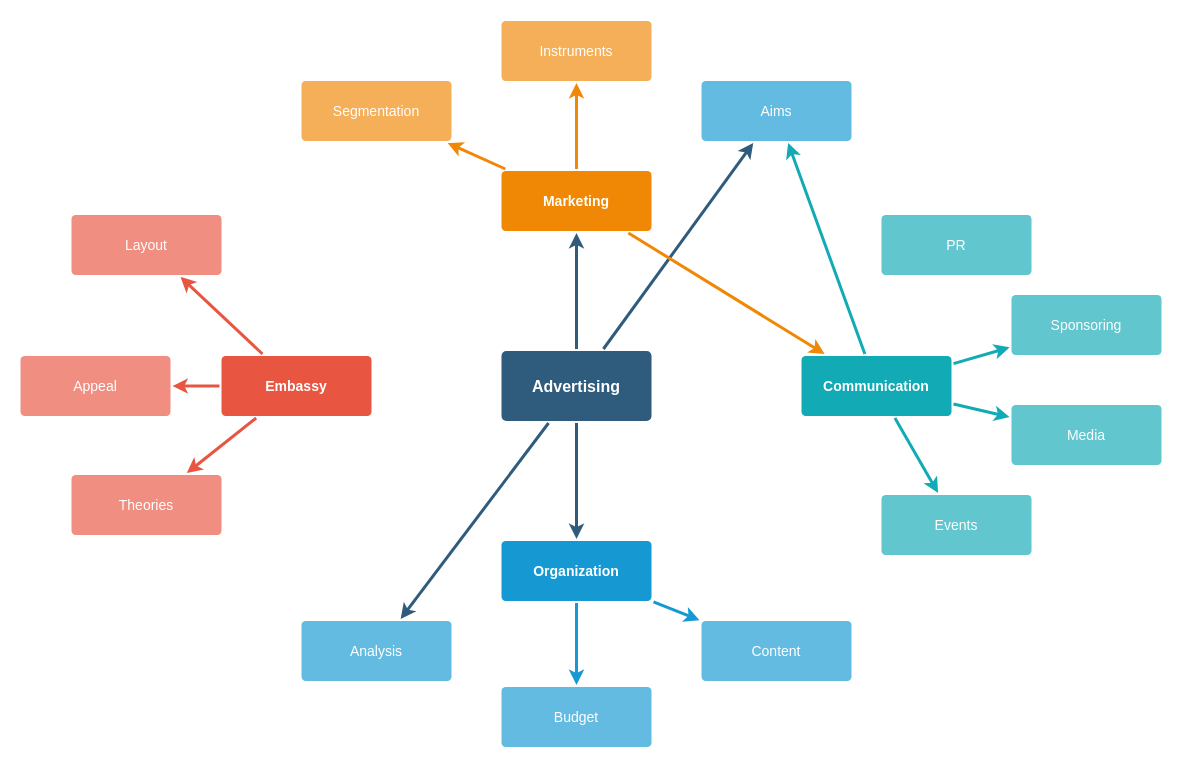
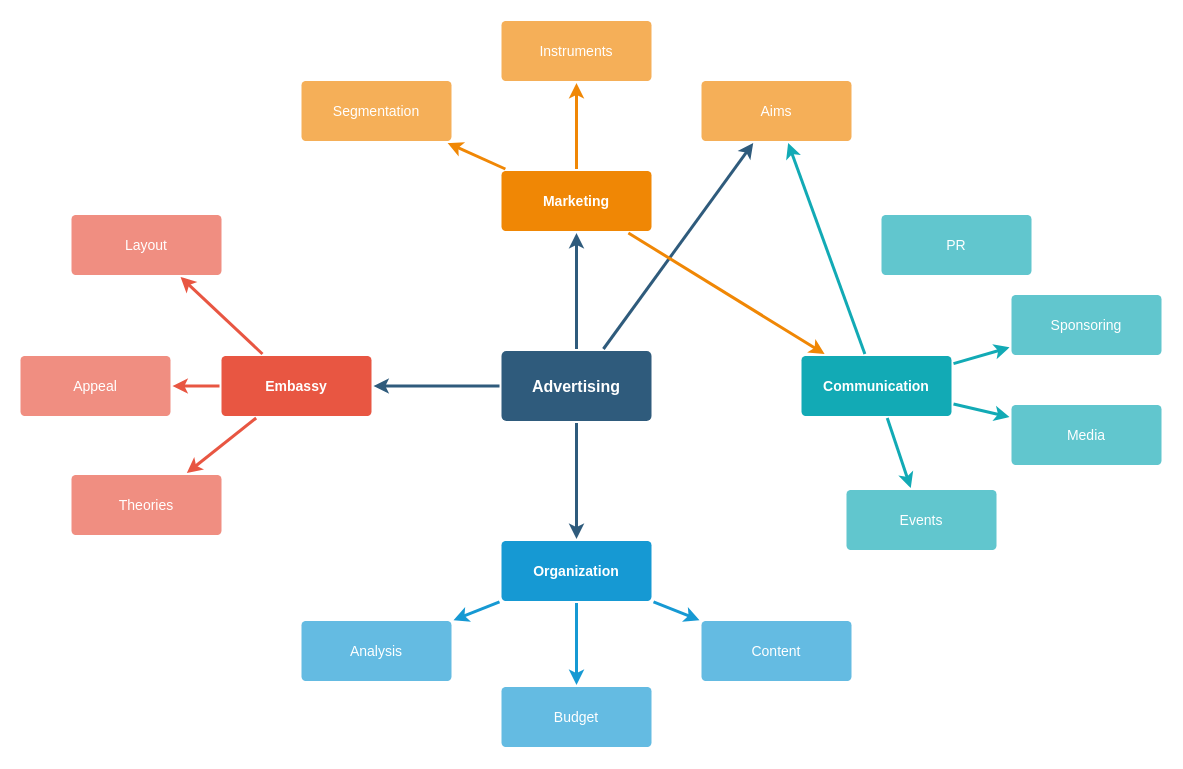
  <mxCell id="0" />
  <mxCell id="1" parent="0" />
  <mxCell id="2" value="" style="edgeStyle=none;rounded=0;jumpStyle=none;html=1;shadow=0;labelBackgroundColor=none;startArrow=none;startFill=0;endArrow=classic;endFill=1;jettySize=auto;orthogonalLoop=1;strokeColor=#2F5B7C;strokeWidth=3;fontFamily=Helvetica;fontSize=16;fontColor=#23445D;spacing=5;" parent="1" source="6" target="21" edge="1"><mxGeometry relative="1" as="geometry" /></mxCell>
  <mxCell id="3" value="" style="edgeStyle=none;rounded=0;jumpStyle=none;html=1;shadow=0;labelBackgroundColor=none;startArrow=none;startFill=0;endArrow=classic;endFill=1;jettySize=auto;orthogonalLoop=1;strokeColor=#2F5B7C;strokeWidth=3;fontFamily=Helvetica;fontSize=16;fontColor=#23445D;spacing=5;" parent="1" source="6" target="22" edge="1"><mxGeometry relative="1" as="geometry" /></mxCell>
  <mxCell id="4" value="" style="edgeStyle=none;rounded=0;jumpStyle=none;html=1;shadow=0;labelBackgroundColor=none;startArrow=none;startFill=0;endArrow=classic;endFill=1;jettySize=auto;orthogonalLoop=1;strokeColor=#2F5B7C;strokeWidth=3;fontFamily=Helvetica;fontSize=16;fontColor=#23445D;spacing=5;" parent="1" source="6" target="17" edge="1"><mxGeometry relative="1" as="geometry" /></mxCell>
- <mxCell id="5" value="" style="edgeStyle=none;rounded=0;jumpStyle=none;html=1;shadow=0;labelBackgroundColor=none;startArrow=none;startFill=0;endArrow=classic;endFill=1;jettySize=auto;orthogonalLoop=1;strokeColor=#2F5B7C;strokeWidth=3;fontFamily=Helvetica;fontSize=16;fontColor=#23445D;spacing=5;" parent="1" source="6" target="20" edge="1"><mxGeometry relative="1" as="geometry" /></mxCell>
+ <mxCell id="5" value="" style="edgeStyle=none;rounded=0;jumpStyle=none;html=1;shadow=0;labelBackgroundColor=none;startArrow=none;startFill=0;endArrow=classic;endFill=1;jettySize=auto;orthogonalLoop=1;strokeColor=#2F5B7C;strokeWidth=3;fontFamily=Helvetica;fontSize=16;fontColor=#23445D;spacing=5;" parent="1" source="6" target="10" edge="1"><mxGeometry relative="1" as="geometry" /></mxCell>
  <mxCell id="6" value="Advertising" style="rounded=1;whiteSpace=wrap;html=1;shadow=0;labelBackgroundColor=none;strokeColor=none;strokeWidth=3;fillColor=#2F5B7C;fontFamily=Helvetica;fontSize=16;fontColor=#FFFFFF;align=center;fontStyle=1;spacing=5;arcSize=7;perimeterSpacing=2;" parent="1" vertex="1"><mxGeometry x="501" y="350.5" width="150" height="70" as="geometry" /></mxCell>
  <mxCell id="7" value="" style="edgeStyle=none;rounded=1;jumpStyle=none;html=1;shadow=0;labelBackgroundColor=none;startArrow=none;startFill=0;jettySize=auto;orthogonalLoop=1;strokeColor=#E85642;strokeWidth=3;fontFamily=Helvetica;fontSize=14;fontColor=#FFFFFF;spacing=5;fontStyle=1;fillColor=#b0e3e6;" parent="1" source="10" target="13" edge="1"><mxGeometry relative="1" as="geometry" /></mxCell>
  <mxCell id="8" value="" style="edgeStyle=none;rounded=1;jumpStyle=none;html=1;shadow=0;labelBackgroundColor=none;startArrow=none;startFill=0;jettySize=auto;orthogonalLoop=1;strokeColor=#E85642;strokeWidth=3;fontFamily=Helvetica;fontSize=14;fontColor=#FFFFFF;spacing=5;fontStyle=1;fillColor=#b0e3e6;" parent="1" source="10" target="12" edge="1"><mxGeometry relative="1" as="geometry" /></mxCell>
  <mxCell id="9" value="" style="edgeStyle=none;rounded=1;jumpStyle=none;html=1;shadow=0;labelBackgroundColor=none;startArrow=none;startFill=0;jettySize=auto;orthogonalLoop=1;strokeColor=#E85642;strokeWidth=3;fontFamily=Helvetica;fontSize=14;fontColor=#FFFFFF;spacing=5;fontStyle=1;fillColor=#b0e3e6;" parent="1" source="10" target="11" edge="1"><mxGeometry relative="1" as="geometry" /></mxCell>
  <mxCell id="10" value="Embassy" style="rounded=1;whiteSpace=wrap;html=1;shadow=0;labelBackgroundColor=none;strokeColor=none;strokeWidth=3;fillColor=#e85642;fontFamily=Helvetica;fontSize=14;fontColor=#FFFFFF;align=center;spacing=5;fontStyle=1;arcSize=7;perimeterSpacing=2;" parent="1" vertex="1"><mxGeometry x="221" y="355.5" width="150" height="60" as="geometry" /></mxCell>
  <mxCell id="11" value="Theories" style="rounded=1;whiteSpace=wrap;html=1;shadow=0;labelBackgroundColor=none;strokeColor=none;strokeWidth=3;fillColor=#f08e81;fontFamily=Helvetica;fontSize=14;fontColor=#FFFFFF;align=center;spacing=5;fontStyle=0;arcSize=7;perimeterSpacing=2;" parent="1" vertex="1"><mxGeometry x="71" y="474.5" width="150" height="60" as="geometry" /></mxCell>
  <mxCell id="12" value="Appeal" style="rounded=1;whiteSpace=wrap;html=1;shadow=0;labelBackgroundColor=none;strokeColor=none;strokeWidth=3;fillColor=#f08e81;fontFamily=Helvetica;fontSize=14;fontColor=#FFFFFF;align=center;spacing=5;fontStyle=0;arcSize=7;perimeterSpacing=2;" parent="1" vertex="1"><mxGeometry x="20" y="355.5" width="150" height="60" as="geometry" /></mxCell>
  <mxCell id="13" value="Layout" style="rounded=1;whiteSpace=wrap;html=1;shadow=0;labelBackgroundColor=none;strokeColor=none;strokeWidth=3;fillColor=#f08e81;fontFamily=Helvetica;fontSize=14;fontColor=#FFFFFF;align=center;spacing=5;fontStyle=0;arcSize=7;perimeterSpacing=2;" parent="1" vertex="1"><mxGeometry x="71" y="214.5" width="150" height="60" as="geometry" /></mxCell>
+ <mxCell id="14" value="" style="edgeStyle=none;rounded=0;jumpStyle=none;html=1;shadow=0;labelBackgroundColor=none;startArrow=none;startFill=0;endArrow=classic;endFill=1;jettySize=auto;orthogonalLoop=1;strokeColor=#1699D3;strokeWidth=3;fontFamily=Helvetica;fontSize=14;fontColor=#FFFFFF;spacing=5;" parent="1" source="17" target="20" edge="1"><mxGeometry relative="1" as="geometry" /></mxCell>
  <mxCell id="15" value="" style="edgeStyle=none;rounded=0;jumpStyle=none;html=1;shadow=0;labelBackgroundColor=none;startArrow=none;startFill=0;endArrow=classic;endFill=1;jettySize=auto;orthogonalLoop=1;strokeColor=#1699D3;strokeWidth=3;fontFamily=Helvetica;fontSize=14;fontColor=#FFFFFF;spacing=5;" parent="1" source="17" target="19" edge="1"><mxGeometry relative="1" as="geometry" /></mxCell>
  <mxCell id="16" value="" style="edgeStyle=none;rounded=0;jumpStyle=none;html=1;shadow=0;labelBackgroundColor=none;startArrow=none;startFill=0;endArrow=classic;endFill=1;jettySize=auto;orthogonalLoop=1;strokeColor=#1699D3;strokeWidth=3;fontFamily=Helvetica;fontSize=14;fontColor=#FFFFFF;spacing=5;" parent="1" source="17" target="18" edge="1"><mxGeometry relative="1" as="geometry" /></mxCell>
  <mxCell id="17" value="Organization" style="rounded=1;whiteSpace=wrap;html=1;shadow=0;labelBackgroundColor=none;strokeColor=none;strokeWidth=3;fillColor=#1699d3;fontFamily=Helvetica;fontSize=14;fontColor=#FFFFFF;align=center;spacing=5;fontStyle=1;arcSize=7;perimeterSpacing=2;" parent="1" vertex="1"><mxGeometry x="501" y="540.5" width="150" height="60" as="geometry" /></mxCell>
  <mxCell id="18" value="Content" style="rounded=1;whiteSpace=wrap;html=1;shadow=0;labelBackgroundColor=none;strokeColor=none;strokeWidth=3;fillColor=#64bbe2;fontFamily=Helvetica;fontSize=14;fontColor=#FFFFFF;align=center;spacing=5;arcSize=7;perimeterSpacing=2;" parent="1" vertex="1"><mxGeometry x="701" y="620.5" width="150" height="60" as="geometry" /></mxCell>
  <mxCell id="19" value="Budget" style="rounded=1;whiteSpace=wrap;html=1;shadow=0;labelBackgroundColor=none;strokeColor=none;strokeWidth=3;fillColor=#64bbe2;fontFamily=Helvetica;fontSize=14;fontColor=#FFFFFF;align=center;spacing=5;arcSize=7;perimeterSpacing=2;" parent="1" vertex="1"><mxGeometry x="501" y="686.5" width="150" height="60" as="geometry" /></mxCell>
  <mxCell id="20" value="Analysis" style="rounded=1;whiteSpace=wrap;html=1;shadow=0;labelBackgroundColor=none;strokeColor=none;strokeWidth=3;fillColor=#64bbe2;fontFamily=Helvetica;fontSize=14;fontColor=#FFFFFF;align=center;spacing=5;arcSize=7;perimeterSpacing=2;" parent="1" vertex="1"><mxGeometry x="301" y="620.5" width="150" height="60" as="geometry" /></mxCell>
  <mxCell id="21" value="Marketing" style="rounded=1;whiteSpace=wrap;html=1;shadow=0;labelBackgroundColor=none;strokeColor=none;strokeWidth=3;fillColor=#F08705;fontFamily=Helvetica;fontSize=14;fontColor=#FFFFFF;align=center;spacing=5;fontStyle=1;arcSize=7;perimeterSpacing=2;" parent="1" vertex="1"><mxGeometry x="501" y="170.5" width="150" height="60" as="geometry" /></mxCell>
- <mxCell id="22" value="Aims&lt;br&gt;" style="rounded=1;whiteSpace=wrap;html=1;shadow=0;labelBackgroundColor=none;strokeColor=none;strokeWidth=3;fillColor=#64bbe2;fontFamily=Helvetica;fontSize=14;fontColor=#FFFFFF;align=center;spacing=5;arcSize=7;perimeterSpacing=2;" parent="1" vertex="1"><mxGeometry x="701" y="80.5" width="150" height="60" as="geometry" /></mxCell>
+ <mxCell id="22" value="Aims&lt;br&gt;" style="rounded=1;whiteSpace=wrap;html=1;shadow=0;labelBackgroundColor=none;strokeColor=none;strokeWidth=3;fillColor=#f5af58;fontFamily=Helvetica;fontSize=14;fontColor=#FFFFFF;align=center;spacing=5;arcSize=7;perimeterSpacing=2;" parent="1" vertex="1"><mxGeometry x="701" y="80.5" width="150" height="60" as="geometry" /></mxCell>
  <mxCell id="23" value="" style="edgeStyle=none;rounded=0;jumpStyle=none;html=1;shadow=0;labelBackgroundColor=none;startArrow=none;startFill=0;endArrow=classic;endFill=1;jettySize=auto;orthogonalLoop=1;strokeColor=#F08705;strokeWidth=3;fontFamily=Helvetica;fontSize=14;fontColor=#FFFFFF;spacing=5;" parent="1" source="21" target="28" edge="1"><mxGeometry relative="1" as="geometry" /></mxCell>
  <mxCell id="24" value="Instruments" style="rounded=1;whiteSpace=wrap;html=1;shadow=0;labelBackgroundColor=none;strokeColor=none;strokeWidth=3;fillColor=#f5af58;fontFamily=Helvetica;fontSize=14;fontColor=#FFFFFF;align=center;spacing=5;arcSize=7;perimeterSpacing=2;" parent="1" vertex="1"><mxGeometry x="501" y="20.5" width="150" height="60" as="geometry" /></mxCell>
  <mxCell id="25" value="" style="edgeStyle=none;rounded=0;jumpStyle=none;html=1;shadow=0;labelBackgroundColor=none;startArrow=none;startFill=0;endArrow=classic;endFill=1;jettySize=auto;orthogonalLoop=1;strokeColor=#F08705;strokeWidth=3;fontFamily=Helvetica;fontSize=14;fontColor=#FFFFFF;spacing=5;" parent="1" source="21" target="24" edge="1"><mxGeometry relative="1" as="geometry" /></mxCell>
  <mxCell id="26" value="Segmentation" style="rounded=1;whiteSpace=wrap;html=1;shadow=0;labelBackgroundColor=none;strokeColor=none;strokeWidth=3;fillColor=#f5af58;fontFamily=Helvetica;fontSize=14;fontColor=#FFFFFF;align=center;spacing=5;arcSize=7;perimeterSpacing=2;" parent="1" vertex="1"><mxGeometry x="301" y="80.5" width="150" height="60" as="geometry" /></mxCell>
  <mxCell id="27" value="" style="edgeStyle=none;rounded=0;jumpStyle=none;html=1;shadow=0;labelBackgroundColor=none;startArrow=none;startFill=0;endArrow=classic;endFill=1;jettySize=auto;orthogonalLoop=1;strokeColor=#F08705;strokeWidth=3;fontFamily=Helvetica;fontSize=14;fontColor=#FFFFFF;spacing=5;" parent="1" source="21" target="26" edge="1"><mxGeometry relative="1" as="geometry" /></mxCell>
  <mxCell id="28" value="Communication" style="rounded=1;whiteSpace=wrap;html=1;shadow=0;labelBackgroundColor=none;strokeColor=none;strokeWidth=3;fillColor=#12aab5;fontFamily=Helvetica;fontSize=14;fontColor=#FFFFFF;align=center;spacing=5;fontStyle=1;arcSize=7;perimeterSpacing=2;" parent="1" vertex="1"><mxGeometry x="801" y="355.5" width="150" height="60" as="geometry" /></mxCell>
- <mxCell id="29" value="Events" style="rounded=1;whiteSpace=wrap;html=1;shadow=0;labelBackgroundColor=none;strokeColor=none;strokeWidth=3;fillColor=#61c6ce;fontFamily=Helvetica;fontSize=14;fontColor=#FFFFFF;align=center;spacing=5;fontStyle=0;arcSize=7;perimeterSpacing=2;" parent="1" vertex="1"><mxGeometry x="881" y="494.5" width="150" height="60" as="geometry" /></mxCell>
+ <mxCell id="29" value="Events" style="rounded=1;whiteSpace=wrap;html=1;shadow=0;labelBackgroundColor=none;strokeColor=none;strokeWidth=3;fillColor=#61c6ce;fontFamily=Helvetica;fontSize=14;fontColor=#FFFFFF;align=center;spacing=5;fontStyle=0;arcSize=7;perimeterSpacing=2;" parent="1" vertex="1"><mxGeometry x="846" y="489.5" width="150" height="60" as="geometry" /></mxCell>
  <mxCell id="30" value="" style="edgeStyle=none;rounded=1;jumpStyle=none;html=1;shadow=0;labelBackgroundColor=none;startArrow=none;startFill=0;jettySize=auto;orthogonalLoop=1;strokeColor=#12AAB5;strokeWidth=3;fontFamily=Helvetica;fontSize=14;fontColor=#FFFFFF;spacing=5;fontStyle=1;fillColor=#b0e3e6;" parent="1" source="28" target="29" edge="1"><mxGeometry relative="1" as="geometry" /></mxCell>
  <mxCell id="31" value="Media" style="rounded=1;whiteSpace=wrap;html=1;shadow=0;labelBackgroundColor=none;strokeColor=none;strokeWidth=3;fillColor=#61c6ce;fontFamily=Helvetica;fontSize=14;fontColor=#FFFFFF;align=center;spacing=5;fontStyle=0;arcSize=7;perimeterSpacing=2;" parent="1" vertex="1"><mxGeometry x="1011" y="404.5" width="150" height="60" as="geometry" /></mxCell>
  <mxCell id="32" value="" style="edgeStyle=none;rounded=1;jumpStyle=none;html=1;shadow=0;labelBackgroundColor=none;startArrow=none;startFill=0;jettySize=auto;orthogonalLoop=1;strokeColor=#12AAB5;strokeWidth=3;fontFamily=Helvetica;fontSize=14;fontColor=#FFFFFF;spacing=5;fontStyle=1;fillColor=#b0e3e6;" parent="1" source="28" target="31" edge="1"><mxGeometry relative="1" as="geometry" /></mxCell>
  <mxCell id="33" value="Sponsoring" style="rounded=1;whiteSpace=wrap;html=1;shadow=0;labelBackgroundColor=none;strokeColor=none;strokeWidth=3;fillColor=#61c6ce;fontFamily=Helvetica;fontSize=14;fontColor=#FFFFFF;align=center;spacing=5;fontStyle=0;arcSize=7;perimeterSpacing=2;" parent="1" vertex="1"><mxGeometry x="1011" y="294.5" width="150" height="60" as="geometry" /></mxCell>
  <mxCell id="34" value="" style="edgeStyle=none;rounded=1;jumpStyle=none;html=1;shadow=0;labelBackgroundColor=none;startArrow=none;startFill=0;jettySize=auto;orthogonalLoop=1;strokeColor=#12AAB5;strokeWidth=3;fontFamily=Helvetica;fontSize=14;fontColor=#FFFFFF;spacing=5;fontStyle=1;fillColor=#b0e3e6;" parent="1" source="28" target="33" edge="1"><mxGeometry relative="1" as="geometry" /></mxCell>
  <mxCell id="35" value="PR" style="rounded=1;whiteSpace=wrap;html=1;shadow=0;labelBackgroundColor=none;strokeColor=none;strokeWidth=3;fillColor=#61c6ce;fontFamily=Helvetica;fontSize=14;fontColor=#FFFFFF;align=center;spacing=5;fontStyle=0;arcSize=7;perimeterSpacing=2;" parent="1" vertex="1"><mxGeometry x="881" y="214.5" width="150" height="60" as="geometry" /></mxCell>
  <mxCell id="36" value="" style="edgeStyle=none;rounded=1;jumpStyle=none;html=1;shadow=0;labelBackgroundColor=none;startArrow=none;startFill=0;jettySize=auto;orthogonalLoop=1;strokeColor=#12AAB5;strokeWidth=3;fontFamily=Helvetica;fontSize=14;fontColor=#FFFFFF;spacing=5;fontStyle=1;fillColor=#b0e3e6;" parent="1" source="28" target="22" edge="1"><mxGeometry relative="1" as="geometry" /></mxCell>
